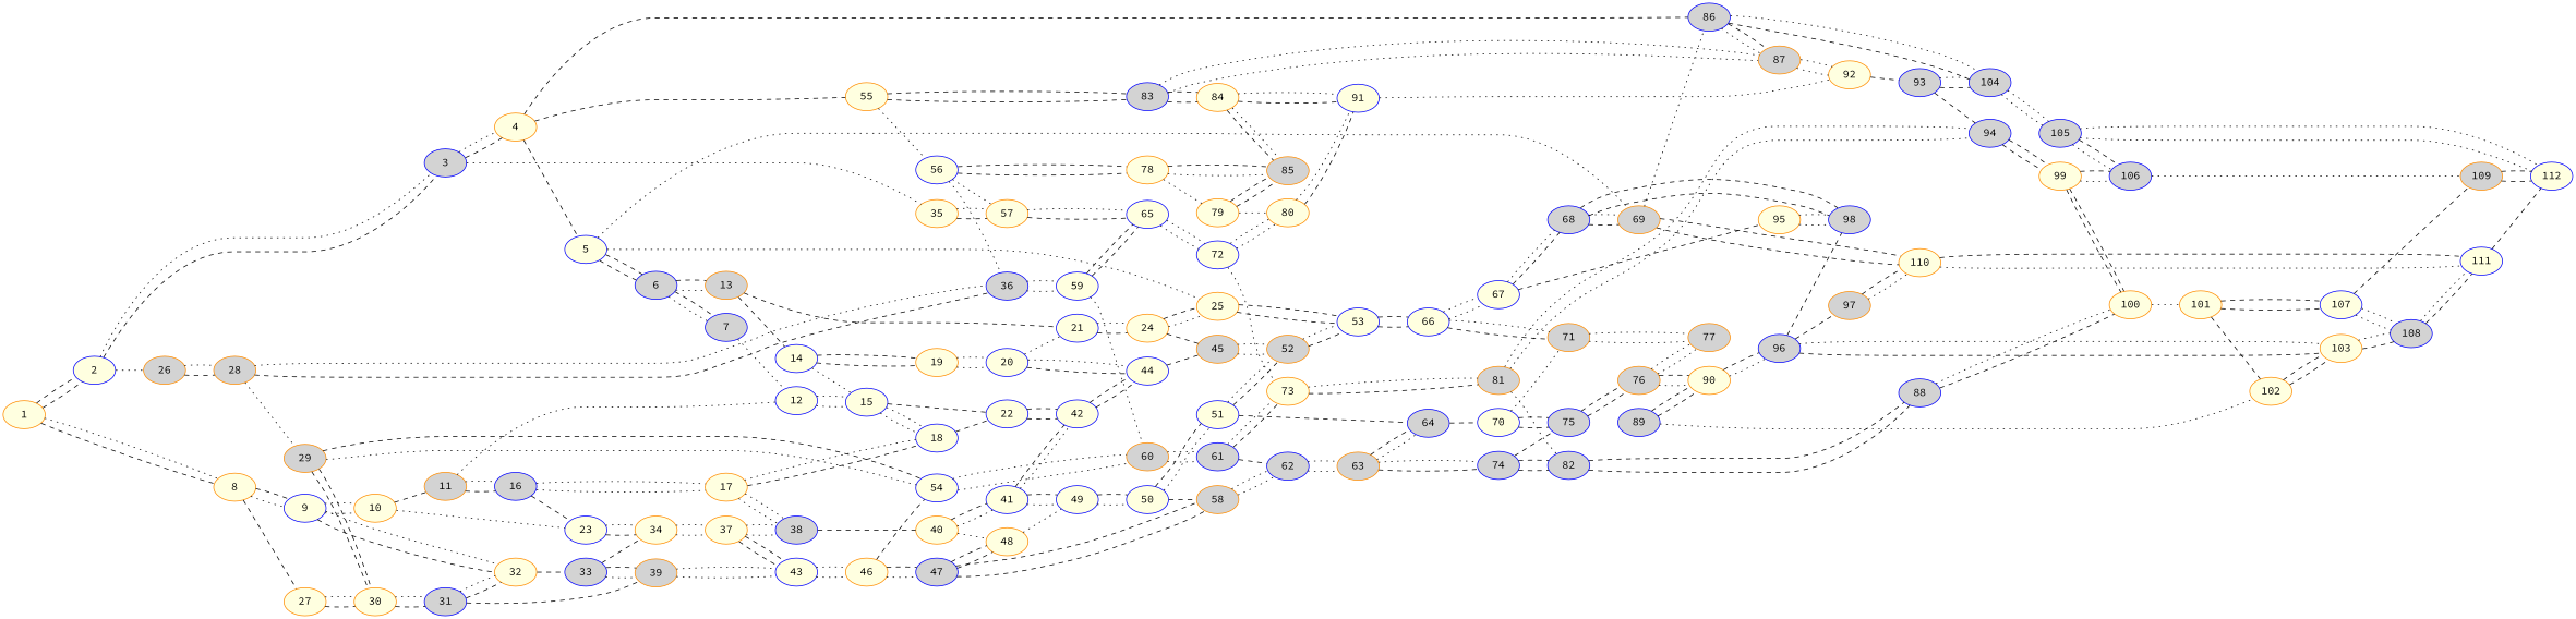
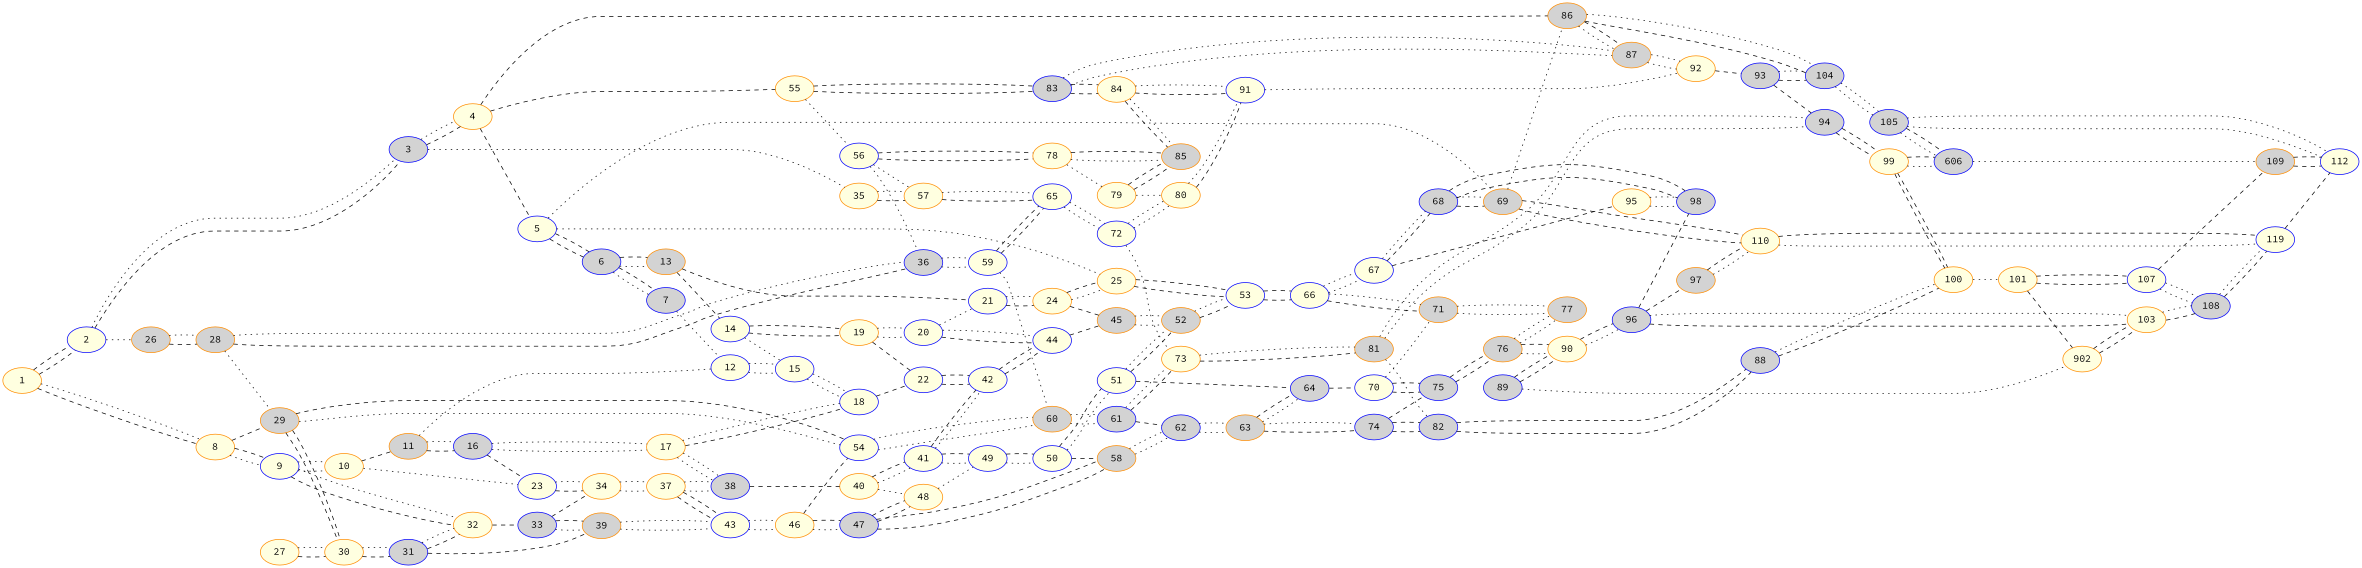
  graph {
    fontname="Source Code Pro"
    rankdir=LR
    node [color=blue fillcolor=lightyellow fontname="Source Code Pro" style=filled]
    edge [fontname="Source Code Pro" style=dashed]
    1 [color=darkorange]
    2
    8 [color=darkorange]
    3 [fillcolor=lightgrey]
    26 [color=darkorange fillcolor=lightgrey]
    9
    27 [color=darkorange]
    4 [color=darkorange]
    35 [color=darkorange]
    28 [color=darkorange fillcolor=lightgrey]
    5
    55 [color=darkorange]
-   86 [fillcolor=lightgrey]
+   86 [color=darkorange fillcolor=lightgrey]
    57 [color=darkorange]
    6 [fillcolor=lightgrey]
    25 [color=darkorange]
    69 [color=darkorange fillcolor=lightgrey]
    56
    83 [fillcolor=lightgrey]
    87 [color=darkorange fillcolor=lightgrey]
    104 [fillcolor=lightgrey]
    7 [fillcolor=lightgrey]
    13 [color=darkorange fillcolor=lightgrey]
    53
    110 [color=darkorange]
    12
    14
    21
    15
    10 [color=darkorange]
    32 [color=darkorange]
    30 [color=darkorange]
    11 [color=darkorange fillcolor=lightgrey]
    23
    33 [fillcolor=lightgrey]
    16 [fillcolor=lightgrey]
    34 [color=darkorange]
    17 [color=darkorange]
    18
    19 [color=darkorange]
    24 [color=darkorange]
    22
    20
    38 [fillcolor=lightgrey]
    40 [color=darkorange]
    42
    44
    45 [color=darkorange fillcolor=lightgrey]
    37 [color=darkorange]
    52 [color=darkorange fillcolor=lightgrey]
    66
    29 [color=darkorange fillcolor=lightgrey]
    36 [fillcolor=lightgrey]
    31 [fillcolor=lightgrey]
    54
    59
    60 [color=darkorange fillcolor=lightgrey]
    39 [color=darkorange fillcolor=lightgrey]
    43
    65
    46 [color=darkorange]
    41
    48 [color=darkorange]
    49
    50
    47 [fillcolor=lightgrey]
    58 [color=darkorange fillcolor=lightgrey]
    62 [fillcolor=lightgrey]
    51
    64 [fillcolor=lightgrey]
    70
    67
    71 [color=darkorange fillcolor=lightgrey]
    61 [fillcolor=lightgrey]
    78 [color=darkorange]
    84 [color=darkorange]
    79 [color=darkorange]
    85 [color=darkorange fillcolor=lightgrey]
    72
    63 [color=darkorange fillcolor=lightgrey]
    73 [color=darkorange]
    81 [color=darkorange fillcolor=lightgrey]
    74 [fillcolor=lightgrey]
    75 [fillcolor=lightgrey]
    82 [fillcolor=lightgrey]
    80 [color=darkorange]
    68 [fillcolor=lightgrey]
    95 [color=darkorange]
    77 [color=darkorange fillcolor=lightgrey]
    98 [fillcolor=lightgrey]
-   111
+   111 [label=119]
    76 [color=darkorange fillcolor=lightgrey]
    91
    94 [fillcolor=lightgrey]
    88 [fillcolor=lightgrey]
    90 [color=darkorange]
    96 [fillcolor=lightgrey]
    92 [color=darkorange]
    99 [color=darkorange]
    100 [color=darkorange]
    105 [fillcolor=lightgrey]
    93 [fillcolor=lightgrey]
    89 [fillcolor=lightgrey]
-   102 [color=darkorange]
+   102 [color=darkorange label=902]
    101 [color=darkorange]
    103 [color=darkorange]
    97 [color=darkorange fillcolor=lightgrey]
-   106 [fillcolor=lightgrey]
+   106 [fillcolor=lightgrey label=606]
    108 [fillcolor=lightgrey]
    109 [color=darkorange fillcolor=lightgrey]
    107
    112
    1 -- 2
    1 -- 2
    1 -- 8
    1 -- 8 [style=dotted]
    2 -- 3
    2 -- 3 [style=dotted]
    2 -- 26 [style=dotted]
    8 -- 9 [style=dotted]
    8 -- 9
-   8 -- 27
+   8 -- 29
    3 -- 4
    3 -- 4 [style=dotted]
    3 -- 35 [style=dotted]
    26 -- 28
    26 -- 28 [style=dotted]
    9 -- 10 [style=dotted]
    9 -- 10 [style=dotted]
    9 -- 32
    9 -- 32 [style=dotted]
    27 -- 30
    27 -- 30 [style=dotted]
    4 -- 5
    4 -- 55
    4 -- 86
    35 -- 57
    35 -- 57 [style=dotted]
    28 -- 29 [style=dotted]
    28 -- 36
    28 -- 36 [style=dotted]
    5 -- 6
    5 -- 6
    5 -- 25 [style=dotted]
    5 -- 69 [style=dotted]
    55 -- 56 [style=dotted]
    55 -- 83
    55 -- 83
    86 -- 87 [style=dotted]
    86 -- 87
    86 -- 104
    86 -- 104 [style=dotted]
    57 -- 65
    57 -- 65 [style=dotted]
    6 -- 7 [style=dotted]
    6 -- 7
    6 -- 13 [style=dotted]
    6 -- 13
    25 -- 53
    25 -- 53
    69 -- 86 [style=dotted]
    69 -- 110
    69 -- 110
    56 -- 57 [style=dotted]
    56 -- 36 [style=dotted]
    56 -- 78
    56 -- 78
    83 -- 87 [style=dotted]
    83 -- 87 [style=dotted]
    83 -- 84
    83 -- 84
    87 -- 92 [style=dotted]
    87 -- 92 [style=dotted]
    104 -- 105 [style=dotted]
    104 -- 105 [style=dotted]
    7 -- 12 [style=dotted]
    13 -- 14
    13 -- 21
    53 -- 66
    53 -- 66
    110 -- 111 [style=dotted]
    110 -- 111
    12 -- 15 [style=dotted]
    12 -- 15 [style=dotted]
    14 -- 15 [style=dotted]
    14 -- 19
    14 -- 19
    21 -- 24
    21 -- 24 [style=dotted]
    15 -- 18 [style=dotted]
    15 -- 18 [style=dotted]
    10 -- 11
    10 -- 23 [style=dotted]
    32 -- 33
    30 -- 31
    30 -- 31 [style=dotted]
    11 -- 12 [style=dotted]
    11 -- 16
    11 -- 16 [style=dotted]
    23 -- 34
    23 -- 34 [style=dotted]
    33 -- 34
    33 -- 39 [style=dotted]
    33 -- 39
    16 -- 23
    16 -- 17 [style=dotted]
    16 -- 17 [style=dotted]
    34 -- 37 [style=dotted]
    34 -- 37 [style=dotted]
    17 -- 18
    17 -- 18 [style=dotted]
    17 -- 38 [style=dotted]
    17 -- 38 [style=dotted]
    18 -- 22
-   15 -- 22
+   19 -- 22
    19 -- 20 [style=dotted]
    19 -- 20 [style=dotted]
    24 -- 25 [style=dotted]
    24 -- 25
    24 -- 45
    22 -- 42
    22 -- 42
    20 -- 21 [style=dotted]
    20 -- 44
    20 -- 44 [style=dotted]
    38 -- 40
    40 -- 41 [style=dotted]
    40 -- 41
    40 -- 48 [style=dotted]
    42 -- 44
    42 -- 44
    44 -- 45
    45 -- 52 [style=dotted]
    45 -- 52 [style=dotted]
    37 -- 38 [style=dotted]
    37 -- 38 [style=dotted]
    37 -- 43
    37 -- 43
    52 -- 53
    52 -- 53 [style=dotted]
    66 -- 67 [style=dotted]
    66 -- 67 [style=dotted]
    66 -- 71
    66 -- 71 [style=dotted]
    29 -- 30
    29 -- 30
    29 -- 54 [style=dotted]
    29 -- 54
    36 -- 59 [style=dotted]
    36 -- 59 [style=dotted]
    31 -- 32
    31 -- 32 [style=dotted]
    31 -- 39
    54 -- 60 [style=dotted]
    54 -- 60 [style=dotted]
    59 -- 60 [style=dotted]
    59 -- 65
    59 -- 65
    60 -- 61 [style=dotted]
    60 -- 61 [style=dotted]
    39 -- 43 [style=dotted]
    39 -- 43 [style=dotted]
    43 -- 46 [style=dotted]
    43 -- 46 [style=dotted]
    65 -- 72 [style=dotted]
    65 -- 72 [style=dotted]
    46 -- 54
    46 -- 47 [style=dotted]
    46 -- 47
    41 -- 42 [style=dotted]
    41 -- 42
    41 -- 49 [style=dotted]
    41 -- 49
    48 -- 49 [style=dotted]
    49 -- 50 [style=dotted]
    49 -- 50
    50 -- 58
    50 -- 51 [style=dotted]
    50 -- 51
    47 -- 48
    47 -- 48
    47 -- 58
    47 -- 58
    58 -- 62 [style=dotted]
    58 -- 62 [style=dotted]
    62 -- 63 [style=dotted]
    62 -- 63 [style=dotted]
    51 -- 52
    51 -- 52 [style=dotted]
    51 -- 64
    64 -- 70
    70 -- 71 [style=dotted]
    70 -- 75
    70 -- 75
    67 -- 68
    67 -- 68 [style=dotted]
    67 -- 95
    71 -- 77 [style=dotted]
    71 -- 77 [style=dotted]
    61 -- 62
    61 -- 73
    61 -- 73 [style=dotted]
    78 -- 79 [style=dotted]
    78 -- 85 [style=dotted]
    78 -- 85
    84 -- 85
    84 -- 85 [style=dotted]
    84 -- 91
    84 -- 91 [style=dotted]
    79 -- 85
    79 -- 85
    79 -- 80 [style=dotted]
    72 -- 73 [style=dotted]
    72 -- 80 [style=dotted]
    72 -- 80 [style=dotted]
    63 -- 64 [style=dotted]
    63 -- 64
    63 -- 74
    63 -- 74 [style=dotted]
    73 -- 81
    73 -- 81 [style=dotted]
    81 -- 82 [style=dotted]
    81 -- 94 [style=dotted]
    81 -- 94 [style=dotted]
    74 -- 75
    74 -- 82
    74 -- 82
    75 -- 76
    75 -- 76
    82 -- 88
    82 -- 88
    80 -- 91
    80 -- 91 [style=dotted]
    68 -- 69
    68 -- 69 [style=dotted]
    68 -- 98
    68 -- 98
    95 -- 98 [style=dotted]
    95 -- 98 [style=dotted]
    111 -- 112
    76 -- 77 [style=dotted]
    76 -- 77 [style=dotted]
    76 -- 90 [style=dotted]
    76 -- 90
    91 -- 92 [style=dotted]
    94 -- 99
    94 -- 99
    88 -- 100
    88 -- 100 [style=dotted]
    90 -- 96 [style=dotted]
    90 -- 96
    96 -- 98
    96 -- 103
    96 -- 103 [style=dotted]
    96 -- 97
    92 -- 93
    99 -- 100
    99 -- 100
    99 -- 106 [style=dotted]
    99 -- 106
    100 -- 101 [style=dotted]
    105 -- 106 [style=dotted]
    105 -- 106
    105 -- 112 [style=dotted]
    105 -- 112 [style=dotted]
    93 -- 104
    93 -- 104 [style=dotted]
    93 -- 94
    89 -- 90
    89 -- 90
    89 -- 102 [style=dotted]
    102 -- 103
    102 -- 103
    101 -- 102
    101 -- 107
    101 -- 107
    103 -- 108
    103 -- 108 [style=dotted]
    97 -- 110 [style=dotted]
    97 -- 110
    106 -- 109 [style=dotted]
    108 -- 111
    108 -- 111 [style=dotted]
    109 -- 112
    109 -- 112
    107 -- 108 [style=dotted]
    107 -- 108 [style=dotted]
    107 -- 109
  }
